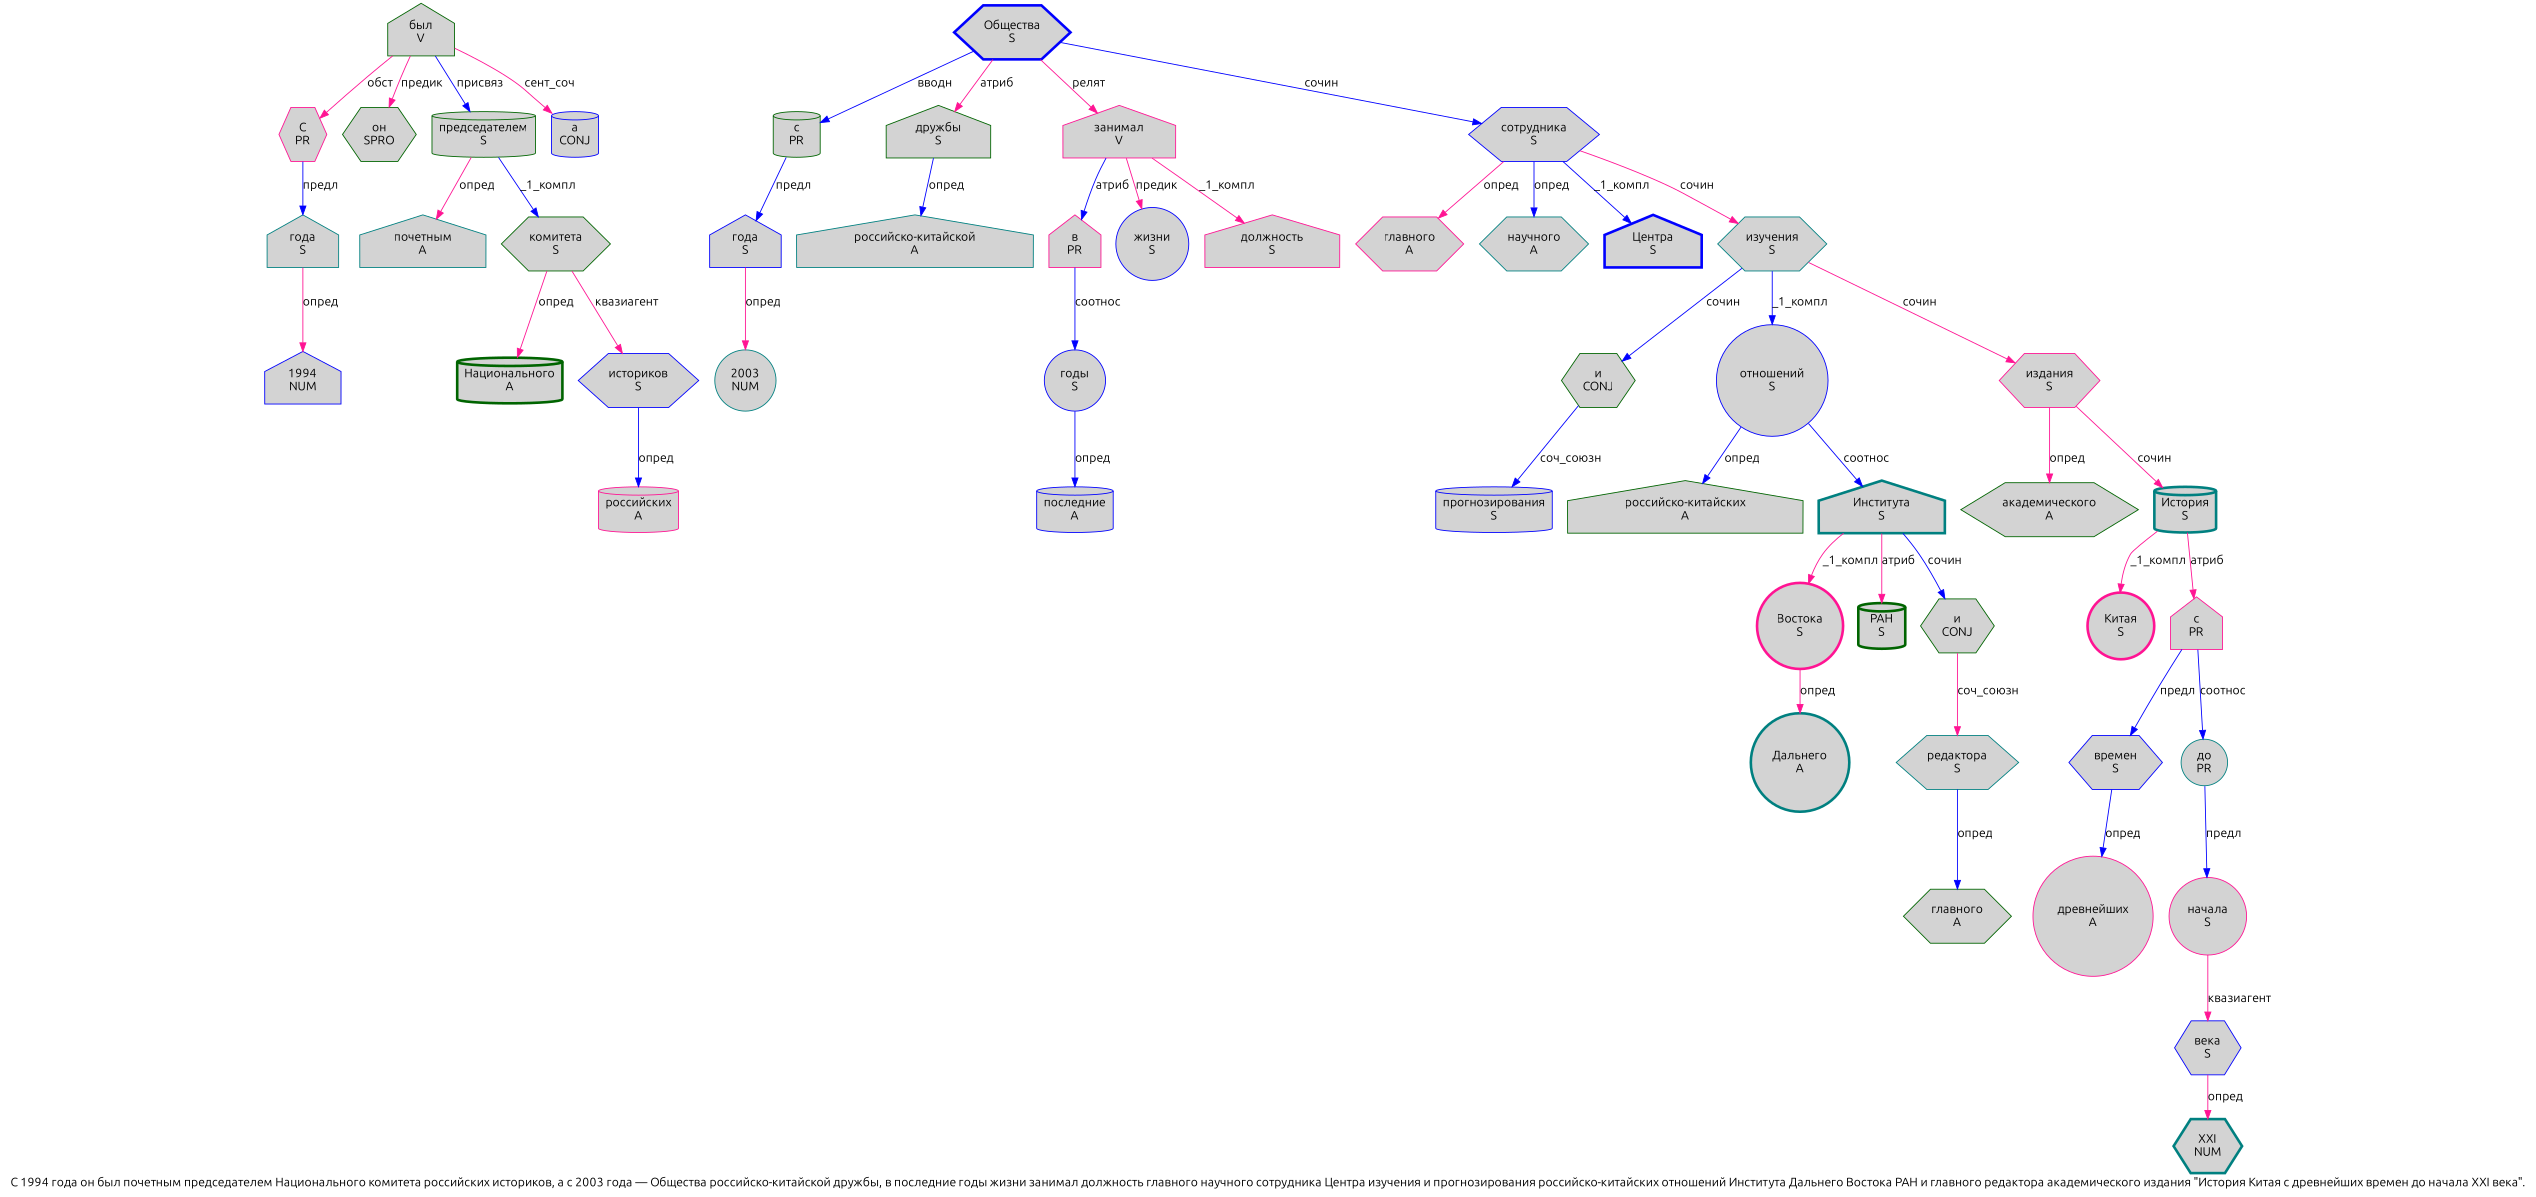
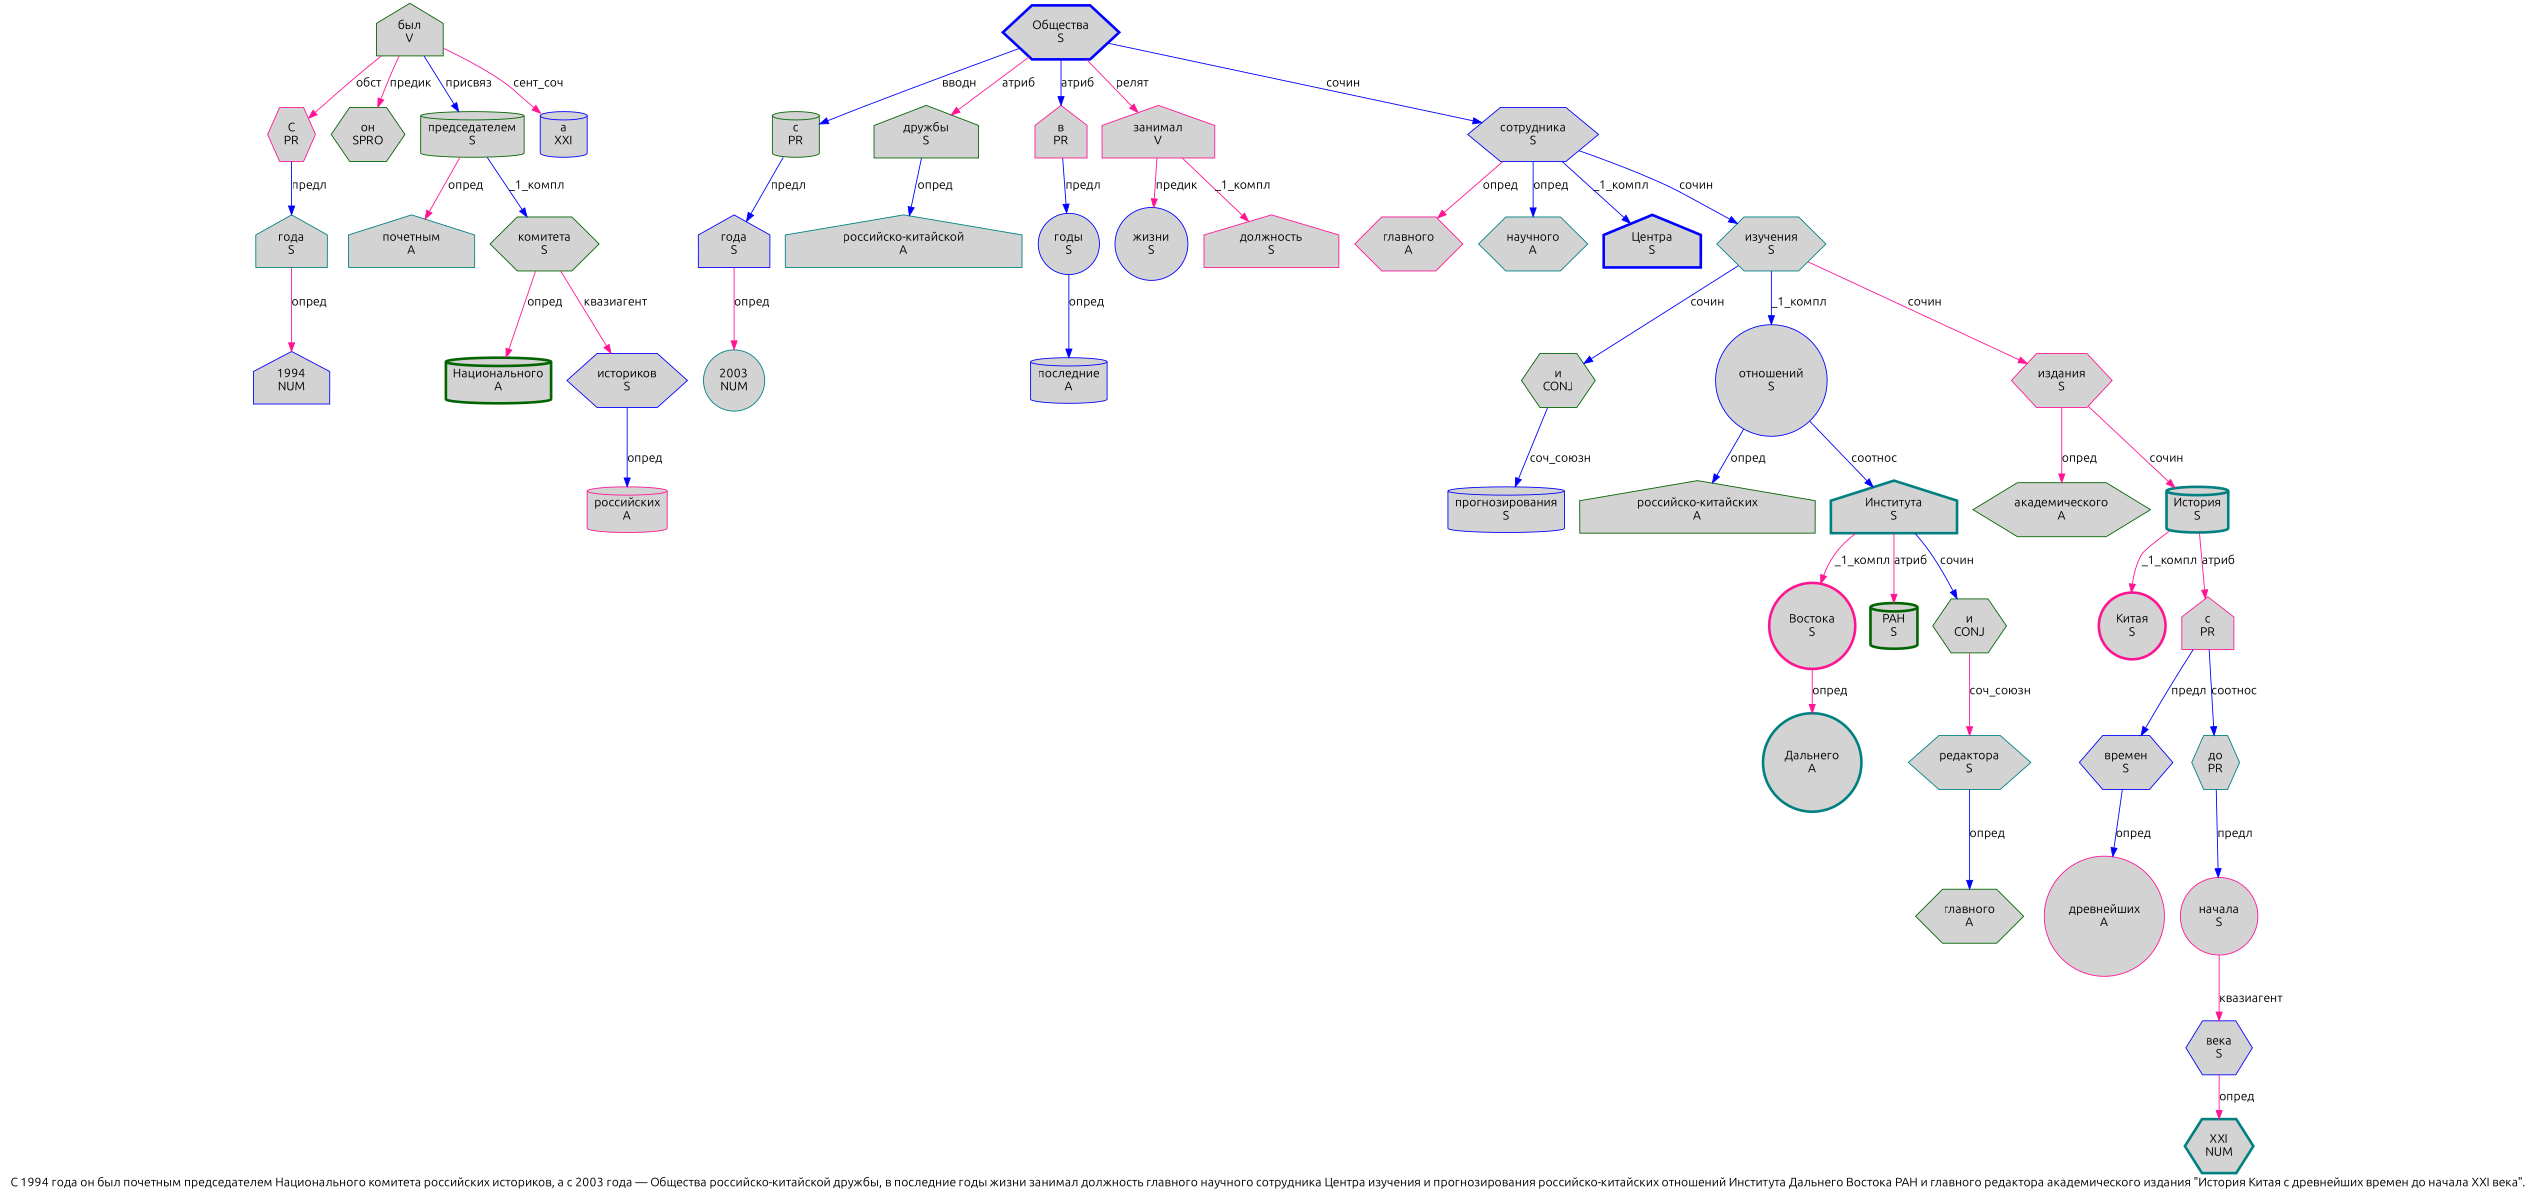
  digraph {
    fontname=Ubuntu
    label="С 1994 года он был почетным председателем Национального комитета российских историков, а с 2003 года — Общества российско-китайской дружбы, в последние годы жизни занимал должность главного научного сотрудника Центра изучения и прогнозирования российско-китайских отношений Института Дальнего Востока РАН и главного редактора академического издания \"История Китая с древнейших времен до начала XXI века\"."
    node [color=blue fillcolor=lightgray fontname=Ubuntu penwidth=1 shape=hexagon style=filled]
    edge [color=deeppink fontname=Ubuntu]
    n1 [color=deeppink label="С\nPR"]
    n2 [color=teal label="года\nS" shape=house]
    n3 [label="1994\nNUM" shape=house]
    n4 [color=darkgreen label="он\nSPRO"]
    n5 [color=darkgreen label="был\nV" shape=house]
    n6 [color=darkgreen label="председателем\nS" shape=cylinder]
-   n7 [label="а\nCONJ" shape=cylinder]
+   n7 [label="а\nXXI" shape=cylinder]
    n8 [color=teal label="почетным\nA" shape=house]
    n9 [color=darkgreen label="комитета\nS"]
    n10 [color=darkgreen label="Национального\nA" penwidth=3 shape=cylinder]
    n11 [label="историков\nS"]
    n12 [color=deeppink label="российских\nA" shape=cylinder]
    n13 [color=darkgreen label="с\nPR" shape=cylinder]
    n14 [label="года\nS" shape=house]
    n15 [color=teal label="2003\nNUM" shape=circle]
    n16 [label="Общества\nS" penwidth=3]
    n17 [color=darkgreen label="дружбы\nS" shape=house]
    n18 [color=deeppink label="в\nPR" shape=house]
    n19 [color=deeppink label="занимал\nV" shape=house]
    n20 [label="сотрудника\nS"]
    n21 [color=teal label="российско-китайской\nA" shape=house]
    n22 [label="годы\nS" shape=circle]
    n23 [label="жизни\nS" shape=circle]
    n24 [color=deeppink label="должность\nS" shape=house]
    n25 [color=deeppink label="главного\nA"]
    n26 [color=teal label="научного\nA"]
    n27 [label="Центра\nS" penwidth=3 shape=house]
    n28 [color=teal label="изучения\nS"]
    n29 [label="последние\nA" shape=cylinder]
    n30 [color=darkgreen label="и\nCONJ"]
    n31 [label="отношений\nS" shape=circle]
    n32 [color=deeppink label="издания\nS"]
    n33 [label="прогнозирования\nS" shape=cylinder]
    n34 [color=darkgreen label="российско-китайских\nA" shape=house]
    n35 [color=teal label="Института\nS" penwidth=3 shape=house]
    n36 [color=darkgreen label="академического\nA"]
    n37 [color=teal label="История\nS" penwidth=3 shape=cylinder]
    n38 [color=deeppink label="Востока\nS" penwidth=3 shape=circle]
    n39 [color=darkgreen label="РАН\nS" penwidth=3 shape=cylinder]
    n40 [color=darkgreen label="и\nCONJ"]
    n41 [color=teal label="Дальнего\nA" penwidth=3 shape=circle]
    n42 [color=teal label="редактора\nS"]
    n43 [color=darkgreen label="главного\nA"]
    n44 [color=deeppink label="Китая\nS" penwidth=3 shape=circle]
    n45 [color=deeppink label="с\nPR" shape=house]
    n46 [label="времен\nS"]
-   n47 [color=teal label="до\nPR" shape=circle]
+   n47 [color=teal label="до\nPR"]
    n48 [color=deeppink label="древнейших\nA" shape=circle]
    n49 [color=deeppink label="начала\nS" shape=circle]
    n50 [label="века\nS"]
    n51 [color=teal label="XXI\nNUM" penwidth=3]
    n1 -> n2 [color=blue label="предл"]
    n2 -> n3 [label="опред"]
    n5 -> n1 [label="обст"]
    n5 -> n4 [label="предик"]
    n5 -> n6 [color=blue label="присвяз"]
    n5 -> n7 [label="сент_соч"]
    n6 -> n8 [label="опред"]
    n6 -> n9 [color=blue label="_1_компл"]
    n9 -> n10 [label="опред"]
    n9 -> n11 [label="квазиагент"]
    n11 -> n12 [color=blue label="опред"]
    n13 -> n14 [color=blue label="предл"]
    n14 -> n15 [label="опред"]
    n16 -> n13 [color=blue label="вводн"]
    n16 -> n17 [label="атриб"]
-   n19 -> n18 [color=blue label="атриб"]
+   n16 -> n18 [color=blue label="атриб"]
    n16 -> n19 [label="релят"]
    n16 -> n20 [color=blue label="сочин"]
    n17 -> n21 [color=blue label="опред"]
-   n18 -> n22 [color=blue label="соотнос"]
+   n18 -> n22 [color=blue label="предл"]
    n19 -> n23 [label="предик"]
    n19 -> n24 [label="_1_компл"]
    n20 -> n25 [label="опред"]
    n20 -> n26 [color=blue label="опред"]
    n20 -> n27 [color=blue label="_1_компл"]
-   n20 -> n28 [label="сочин"]
+   n20 -> n28 [color=blue label="сочин"]
    n22 -> n29 [color=blue label="опред"]
    n28 -> n30 [color=blue label="сочин"]
    n28 -> n31 [color=blue label="_1_компл"]
    n28 -> n32 [label="сочин"]
    n30 -> n33 [color=blue label="соч_союзн"]
    n31 -> n34 [color=blue label="опред"]
    n31 -> n35 [color=blue label="соотнос"]
    n32 -> n36 [label="опред"]
    n32 -> n37 [label="сочин"]
    n35 -> n38 [label="_1_компл"]
    n35 -> n39 [label="атриб"]
    n35 -> n40 [color=blue label="сочин"]
    n37 -> n44 [label="_1_компл"]
    n37 -> n45 [label="атриб"]
    n38 -> n41 [label="опред"]
    n40 -> n42 [label="соч_союзн"]
    n42 -> n43 [color=blue label="опред"]
    n45 -> n46 [color=blue label="предл"]
    n45 -> n47 [color=blue label="соотнос"]
    n46 -> n48 [color=blue label="опред"]
    n47 -> n49 [color=blue label="предл"]
    n49 -> n50 [label="квазиагент"]
    n50 -> n51 [label="опред"]
  }
